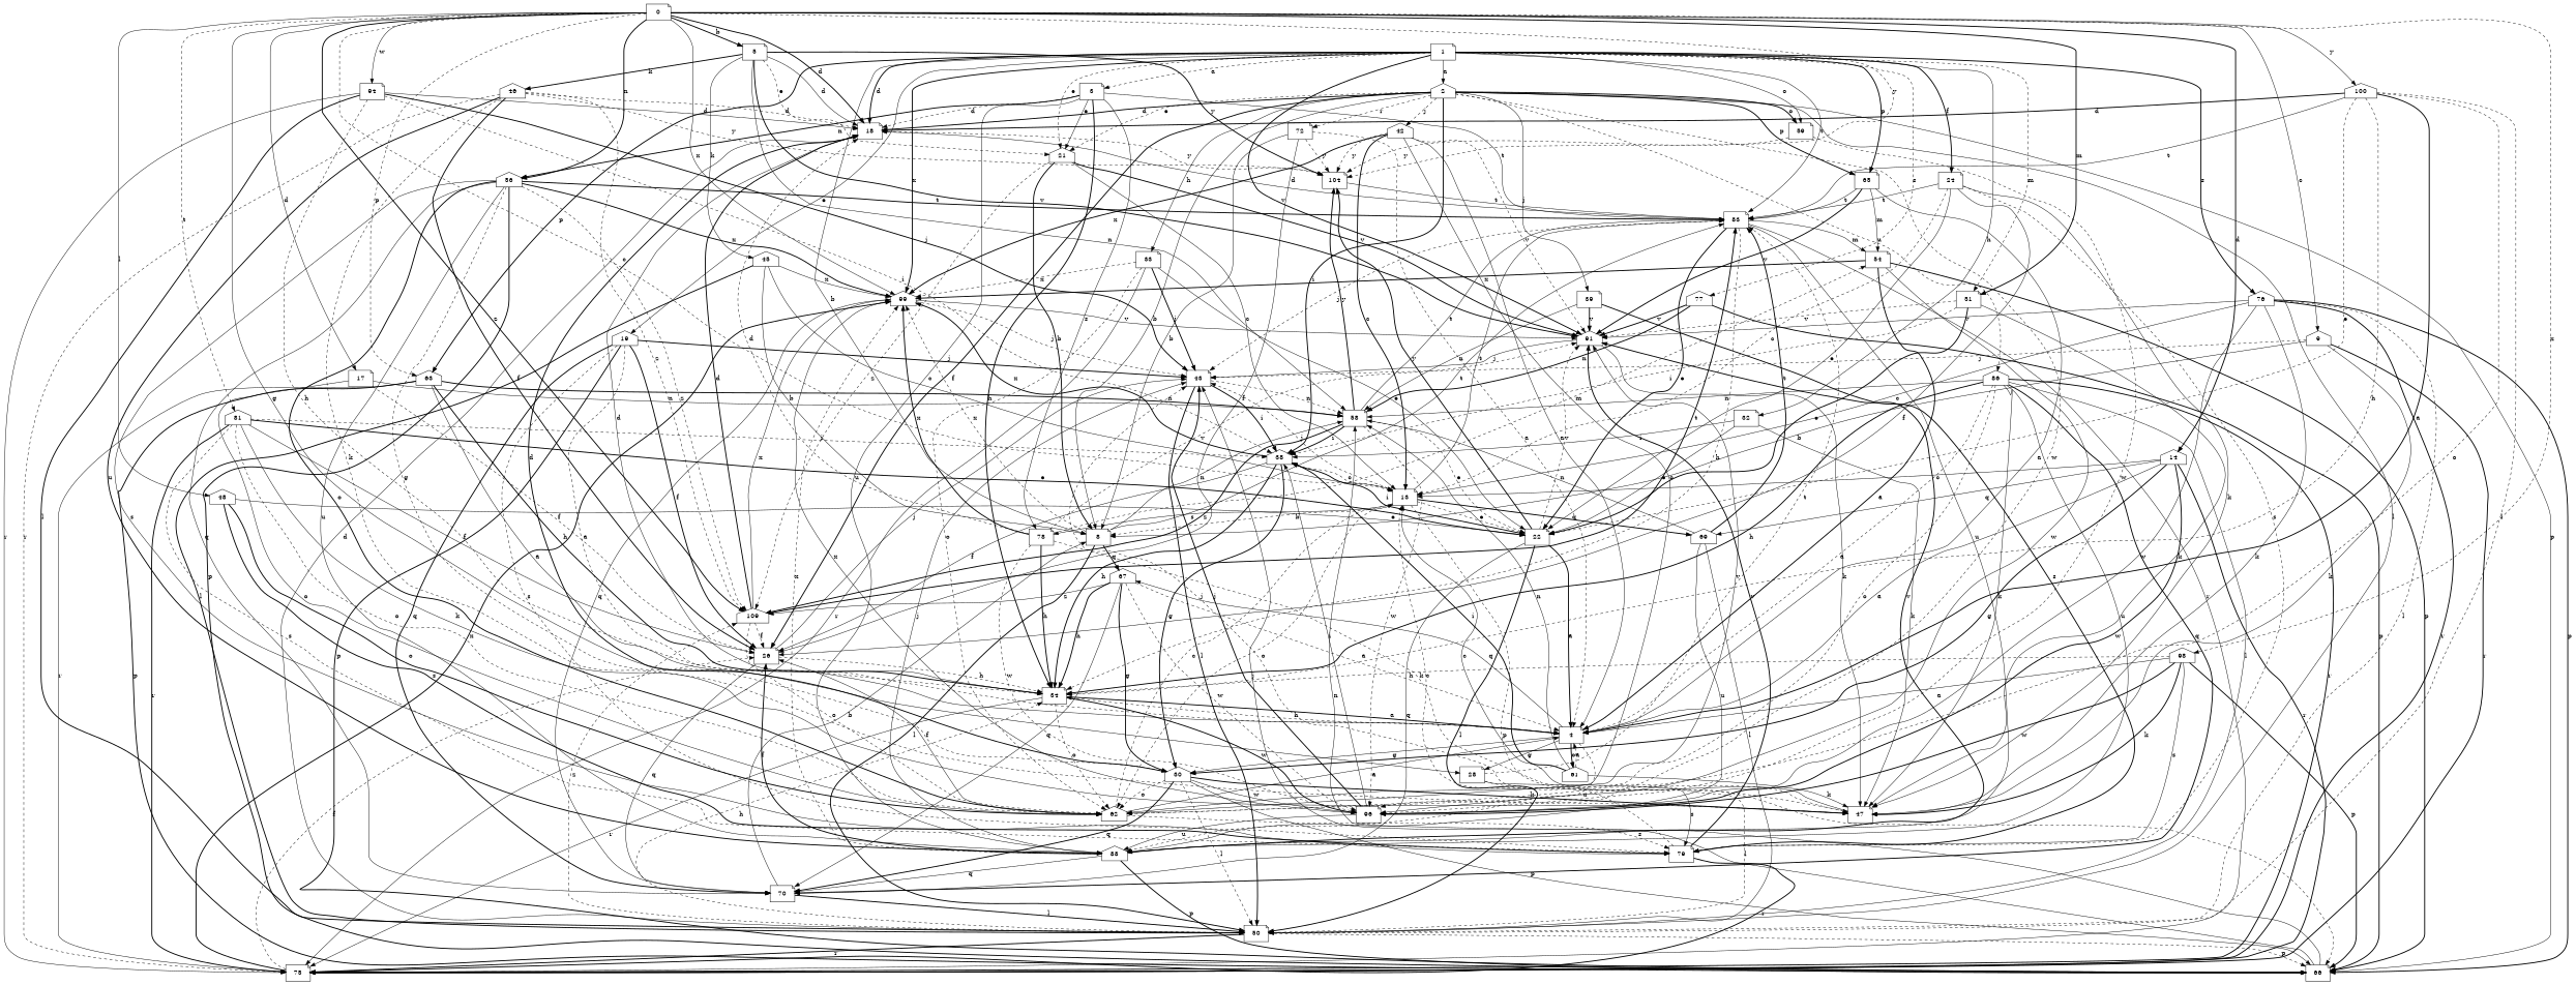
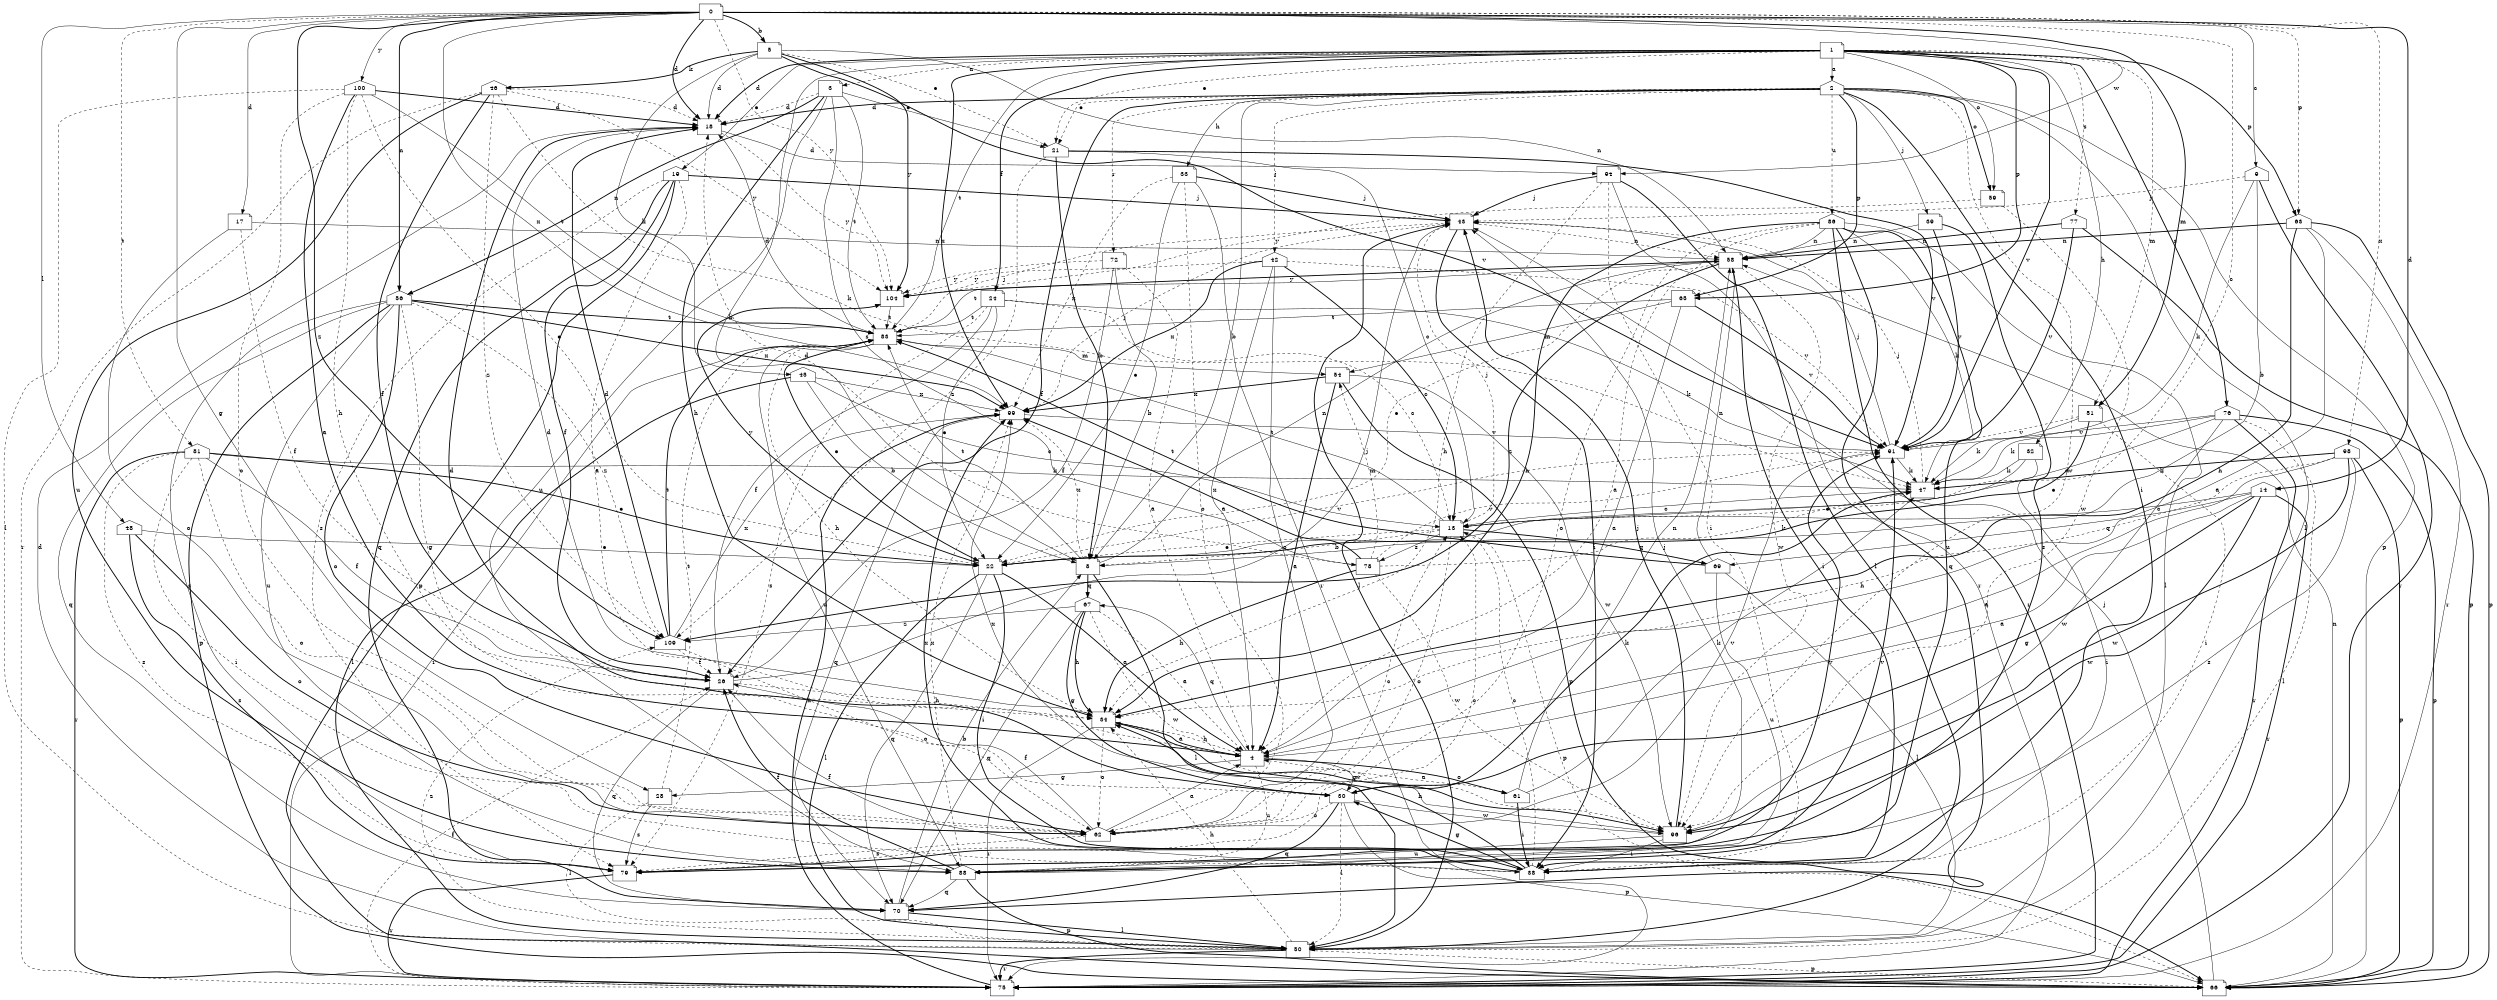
  strict digraph {
    node [shape=note]
    edge [style=solid]
    0
    5
    9 [shape=house]
    13
    14 [shape=house]
    17
    18
    28
    48 [shape=house]
    51
    56 [shape=house]
    63 [shape=house]
    81 [shape=house]
    94
    98 [shape=house]
    99 [shape=house]
    100 [shape=house]
    104
    109 [shape=house]
    21 [shape=house]
    91 [shape=house]
    45 [shape=house]
    46 [shape=house]
    58
    8
    43
    47
    75
    83
    66
    78
    22
    62 [shape=house]
    69 [shape=house]
    96
    4
    30 [shape=house]
    26
    50
    79
    38 [shape=house]
    88 [shape=house]
    70
    34
    1
    2 [shape=house]
    3
    19 [shape=house]
    24
    32
    59
    65
    76 [shape=house]
    77 [shape=house]
    33
    39
    42 [shape=house]
    72
    86 [shape=house]
    67 [shape=house]
    54
    61 [shape=house]
    0 -> 5 [label=b style=bold]
    0 -> 9 [label=c]
    0 -> 13 [label=c style=dashed]
    0 -> 14 [label=d style=bold]
    0 -> 17 [label=d]
    0 -> 18 [label=d style=bold]
    0 -> 28 [label=g]
    0 -> 48 [label=l]
    0 -> 51 [label=m style=bold]
    0 -> 56 [label=n style=bold]
    0 -> 63 [label=p style=dashed]
    0 -> 81 [label=t style=dashed]
    0 -> 94 [label=w]
    0 -> 98 [label=x style=dashed]
    0 -> 99 [label=x]
    0 -> 100 [label=y]
    0 -> 104 [label=y style=dashed]
    0 -> 109 [label=z style=bold]
    5 -> 18 [label=d]
    5 -> 104 [label=y style=bold]
    5 -> 21 [label=e style=dashed]
    5 -> 91 [label=v style=bold]
    5 -> 45 [label=k]
    5 -> 46 [label=k style=bold]
    5 -> 58 [label=n]
    9 -> 8 [label=b]
    9 -> 43 [label=j style=dashed]
    9 -> 47 [label=k]
    9 -> 75 [label=r style=bold]
    13 -> 8 [label=b style=dashed]
    13 -> 43 [label=j style=dashed]
    13 -> 83 [label=t]
    13 -> 66 [label=p style=dashed]
    13 -> 78 [label=s]
    13 -> 22 [label=e style=dashed]
    13 -> 62 [label=o style=dashed]
    13 -> 69 [label=q style=bold]
    14 -> 13 [label=c]
    14 -> 75 [label=r style=bold]
    14 -> 69 [label=q]
    14 -> 96 [label=w style=bold]
    14 -> 4 [label=a]
    14 -> 30 [label=g style=bold]
    17 -> 58 [label=n]
    17 -> 62 [label=o]
    17 -> 26 [label=f style=dashed]
    18 -> 104 [label=y style=dashed]
    28 -> 83 [label=t style=dashed]
    28 -> 50 [label=l style=dashed]
    28 -> 79 [label=s]
    48 -> 22 [label=e]
    48 -> 62 [label=o style=bold]
    48 -> 79 [label=s style=bold]
    51 -> 91 [label=v style=dashed]
    51 -> 47 [label=k]
    51 -> 22 [label=e style=bold]
    51 -> 38 [label=i style=dashed]
    56 -> 99 [label=x style=bold]
    56 -> 109 [label=z style=dashed]
    56 -> 83 [label=t style=bold]
    56 -> 66 [label=p style=bold]
    56 -> 62 [label=o style=bold]
    56 -> 30 [label=g style=dashed]
    56 -> 79 [label=s]
    56 -> 88 [label=u]
    56 -> 70 [label=q]
    63 -> 58 [label=n style=bold]
    63 -> 75 [label=r]
    63 -> 66 [label=p style=bold]
    63 -> 4 [label=a]
    63 -> 34 [label=h style=bold]
    81 -> 47 [label=k]
    81 -> 75 [label=r style=bold]
    81 -> 22 [label=e style=bold]
    81 -> 62 [label=o style=dashed]
    81 -> 26 [label=f]
    81 -> 79 [label=s style=dashed]
    81 -> 38 [label=i style=dashed]
-   94 -> 18 [label=d]
+   18 -> 94 [label=d]
    94 -> 43 [label=j style=bold]
    94 -> 75 [label=r]
    94 -> 50 [label=l style=bold]
    94 -> 38 [label=i style=dashed]
    94 -> 34 [label=h style=dashed]
    98 -> 47 [label=k style=bold]
    98 -> 66 [label=p style=bold]
    98 -> 96 [label=w style=bold]
    98 -> 4 [label=a]
    98 -> 79 [label=s]
    98 -> 34 [label=h style=dashed]
    99 -> 91 [label=v]
    99 -> 43 [label=j style=dashed]
    99 -> 70 [label=q]
    100 -> 18 [label=d style=bold]
    100 -> 83 [label=t]
    100 -> 22 [label=e style=dashed]
    100 -> 62 [label=o style=dashed]
    100 -> 4 [label=a style=bold]
    100 -> 50 [label=l style=dashed]
    100 -> 34 [label=h style=dashed]
    104 -> 83 [label=t]
    109 -> 18 [label=d style=bold]
    109 -> 99 [label=x]
    109 -> 83 [label=t style=bold]
    109 -> 62 [label=o style=dashed]
    109 -> 26 [label=f style=dashed]
    21 -> 13 [label=c]
    21 -> 109 [label=z style=dashed]
    21 -> 91 [label=v style=bold]
    21 -> 8 [label=b style=bold]
    91 -> 43 [label=j]
    91 -> 47 [label=k]
    45 -> 13 [label=c]
    45 -> 99 [label=x]
    45 -> 8 [label=b]
    45 -> 50 [label=l style=bold]
    46 -> 18 [label=d style=dashed]
    46 -> 104 [label=y style=dashed]
    46 -> 109 [label=z style=dashed]
    46 -> 47 [label=k style=dashed]
    46 -> 75 [label=r style=dashed]
    46 -> 26 [label=f style=bold]
    46 -> 88 [label=u style=bold]
    58 -> 104 [label=y style=bold]
    58 -> 109 [label=z style=bold]
    58 -> 83 [label=t]
    58 -> 22 [label=e style=dashed]
    58 -> 96 [label=w style=dashed]
    58 -> 38 [label=i style=bold]
    8 -> 99 [label=x style=dashed]
    8 -> 58 [label=n]
    8 -> 83 [label=t]
    8 -> 50 [label=l style=bold]
    8 -> 67 [label=q style=bold]
    43 -> 58 [label=n style=dashed]
    43 -> 50 [label=l style=bold]
    43 -> 38 [label=i style=bold]
    47 -> 13 [label=c]
    47 -> 43 [label=j style=dashed]
    75 -> 99 [label=x style=bold]
    75 -> 26 [label=f style=dashed]
    83 -> 18 [label=d]
    83 -> 43 [label=j style=dashed]
    83 -> 75 [label=r]
    83 -> 22 [label=e style=bold]
    83 -> 88 [label=u]
    83 -> 34 [label=h style=dashed]
    83 -> 54 [label=m]
    66 -> 58 [label=n]
    66 -> 43 [label=j]
    78 -> 18 [label=d style=dashed]
    78 -> 99 [label=x style=bold]
    78 -> 91 [label=v style=dashed]
    78 -> 47 [label=k style=dashed]
    78 -> 96 [label=w style=dashed]
    78 -> 34 [label=h style=bold]
    78 -> 54 [label=m style=dashed]
    22 -> 104 [label=y style=bold]
    22 -> 91 [label=v style=dashed]
    22 -> 4 [label=a style=bold]
    22 -> 50 [label=l style=bold]
    22 -> 38 [label=i style=bold]
    22 -> 70 [label=q]
    62 -> 13 [label=c style=dashed]
    62 -> 91 [label=v]
    62 -> 4 [label=a]
    62 -> 26 [label=f]
    62 -> 79 [label=s style=dashed]
    69 -> 58 [label=n]
    69 -> 83 [label=t style=bold]
    69 -> 50 [label=l]
    69 -> 88 [label=u]
    96 -> 99 [label=x]
    96 -> 43 [label=j style=bold]
    96 -> 38 [label=i]
    96 -> 88 [label=u]
    4 -> 28 [label=g]
    4 -> 30 [label=g]
    4 -> 88 [label=u style=dashed]
    4 -> 34 [label=h style=dashed]
    4 -> 67 [label=q]
    4 -> 61 [label=o style=bold]
    30 -> 18 [label=d style=bold]
    30 -> 47 [label=k style=bold]
    30 -> 66 [label=p]
    30 -> 62 [label=o style=dashed]
    30 -> 96 [label=w]
    30 -> 50 [label=l style=dashed]
    30 -> 70 [label=q style=bold]
    26 -> 43 [label=j]
    26 -> 70 [label=q]
    26 -> 34 [label=h style=dashed]
    50 -> 18 [label=d]
    50 -> 109 [label=z style=dashed]
    50 -> 75 [label=r style=bold]
    50 -> 66 [label=p style=dashed]
    50 -> 34 [label=h style=dashed]
    79 -> 13 [label=c style=dashed]
    79 -> 91 [label=v style=bold]
    79 -> 75 [label=r style=bold]
    38 -> 13 [label=c style=dashed]
    38 -> 99 [label=x style=bold]
    38 -> 30 [label=g style=bold]
    38 -> 26 [label=f]
    38 -> 34 [label=h style=bold]
    88 -> 99 [label=x style=dashed]
    88 -> 91 [label=v style=bold]
    88 -> 43 [label=j]
    88 -> 66 [label=p style=bold]
    88 -> 26 [label=f style=bold]
    88 -> 70 [label=q]
    70 -> 8 [label=b]
    70 -> 50 [label=l style=bold]
    34 -> 18 [label=d]
    34 -> 75 [label=r]
    34 -> 62 [label=o style=dashed]
    34 -> 96 [label=w style=bold]
    34 -> 4 [label=a style=bold]
    1 -> 18 [label=d style=bold]
    1 -> 51 [label=m style=dashed]
    1 -> 63 [label=p style=bold]
    1 -> 99 [label=x style=bold]
    1 -> 21 [label=e style=dashed]
    1 -> 91 [label=v style=bold]
    1 -> 8 [label=b]
    1 -> 83 [label=t]
    1 -> 2 [label=a]
    1 -> 3 [label=a style=dashed]
    1 -> 19 [label=e]
    1 -> 24 [label=f style=bold]
    1 -> 32 [label=h]
    1 -> 59 [label=o]
    1 -> 65 [label=p style=bold]
    1 -> 76 [label=s style=bold]
    1 -> 77 [label=s style=dashed]
    2 -> 18 [label=d style=bold]
    2 -> 21 [label=e style=dashed]
    2 -> 8 [label=b]
    2 -> 66 [label=p]
    2 -> 96 [label=w style=dashed]
    2 -> 26 [label=f style=bold]
    2 -> 50 [label=l]
    2 -> 38 [label=i style=bold]
    2 -> 59 [label=o style=bold]
    2 -> 65 [label=p style=bold]
    2 -> 33 [label=h]
    2 -> 39 [label=j]
    2 -> 42 [label=j style=dashed]
    2 -> 72 [label=r style=dashed]
    2 -> 86 [label=u style=dashed]
    3 -> 18 [label=d style=dashed]
    3 -> 56 [label=n style=bold]
    3 -> 21 [label=e]
    3 -> 83 [label=t]
    3 -> 78 [label=s]
    3 -> 88 [label=u]
    3 -> 34 [label=h style=bold]
    19 -> 43 [label=j style=bold]
    19 -> 66 [label=p style=bold]
    19 -> 4 [label=a style=dashed]
    19 -> 26 [label=f style=bold]
    19 -> 79 [label=s style=dashed]
    19 -> 70 [label=q style=bold]
    24 -> 13 [label=c style=dashed]
    24 -> 47 [label=k]
    24 -> 83 [label=t]
    24 -> 22 [label=e]
    24 -> 26 [label=f]
    24 -> 79 [label=s style=dashed]
    32 -> 47 [label=k]
    32 -> 22 [label=e]
    32 -> 38 [label=i]
    59 -> 104 [label=y style=dashed]
    59 -> 96 [label=w style=dashed]
    65 -> 91 [label=v style=bold]
    65 -> 83 [label=t]
    65 -> 4 [label=a]
    65 -> 54 [label=m]
    76 -> 13 [label=c]
    76 -> 91 [label=v]
    76 -> 47 [label=k]
    76 -> 75 [label=r style=bold]
    76 -> 66 [label=p style=bold]
    76 -> 96 [label=w]
    76 -> 50 [label=l style=dashed]
    77 -> 91 [label=v style=bold]
    77 -> 58 [label=n style=bold]
    77 -> 66 [label=p style=bold]
    33 -> 99 [label=x style=dashed]
    33 -> 43 [label=j style=bold]
    33 -> 75 [label=r]
    33 -> 22 [label=e]
    33 -> 62 [label=o style=dashed]
    39 -> 91 [label=v style=bold]
    39 -> 58 [label=n]
    39 -> 79 [label=s style=bold]
    42 -> 13 [label=c style=bold]
    42 -> 99 [label=x style=bold]
    42 -> 104 [label=y style=dashed]
    42 -> 91 [label=v style=dashed]
    42 -> 62 [label=o]
    42 -> 4 [label=a]
    72 -> 104 [label=y style=dashed]
    72 -> 8 [label=b]
    72 -> 4 [label=a style=dashed]
    72 -> 26 [label=f]
    86 -> 58 [label=n]
    86 -> 47 [label=k]
    86 -> 75 [label=r style=bold]
    86 -> 62 [label=o style=dashed]
    86 -> 4 [label=a style=dashed]
    86 -> 50 [label=l]
-   86 -> 88 [label=u]
+   86 -> 88 [label=u style=bold]
    86 -> 70 [label=q style=bold]
    86 -> 34 [label=h style=bold]
    67 -> 109 [label=z]
    67 -> 96 [label=w style=dashed]
    67 -> 4 [label=a style=dashed]
    67 -> 30 [label=g style=bold]
    67 -> 70 [label=q]
    67 -> 34 [label=h style=bold]
    54 -> 99 [label=x style=bold]
    54 -> 66 [label=p style=bold]
    54 -> 96 [label=w]
    54 -> 4 [label=a style=bold]
    61 -> 58 [label=n]
    61 -> 47 [label=k]
    61 -> 4 [label=a style=dashed]
    61 -> 38 [label=i style=bold]
  }
